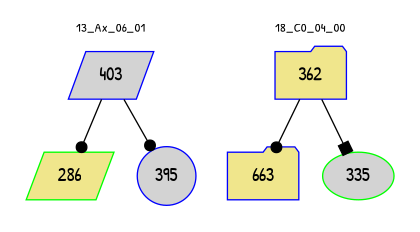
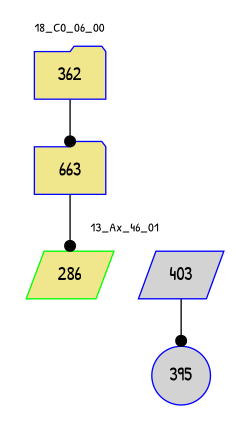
  digraph {
    fontname="Patrick Hand"
    node [color=blue fillcolor=lightgrey fontname="Patrick Hand" shape=parallelogram style=filled]
    edge [arrowhead=dot color=black fontname="Patrick Hand"]
    n1 [label=403]
    n2 [color=green fillcolor=khaki label=286]
    n3 [label=395 shape=circle]
    n4 [fillcolor=khaki label=362 shape=folder]
    n5 [fillcolor=khaki label=663 shape=folder]
-   n6 [color=green label=335 shape=ellipse]
    subgraph cluster_1 {
      color=white
      fontsize=10
-     label="13_Ax_06_01"
+     label="13_Ax_46_01"
      n1
      n2
      n3
    }
    subgraph cluster_2 {
      color=white
      fontsize=10
-     label="18_C0_04_00"
+     label="18_C0_06_00"
      n4
      n5
-     n6
    }
-   n1 -> n2
+   n5 -> n2
    n1 -> n3
    n4 -> n5
-   n4 -> n6 [arrowhead=box]
  }
